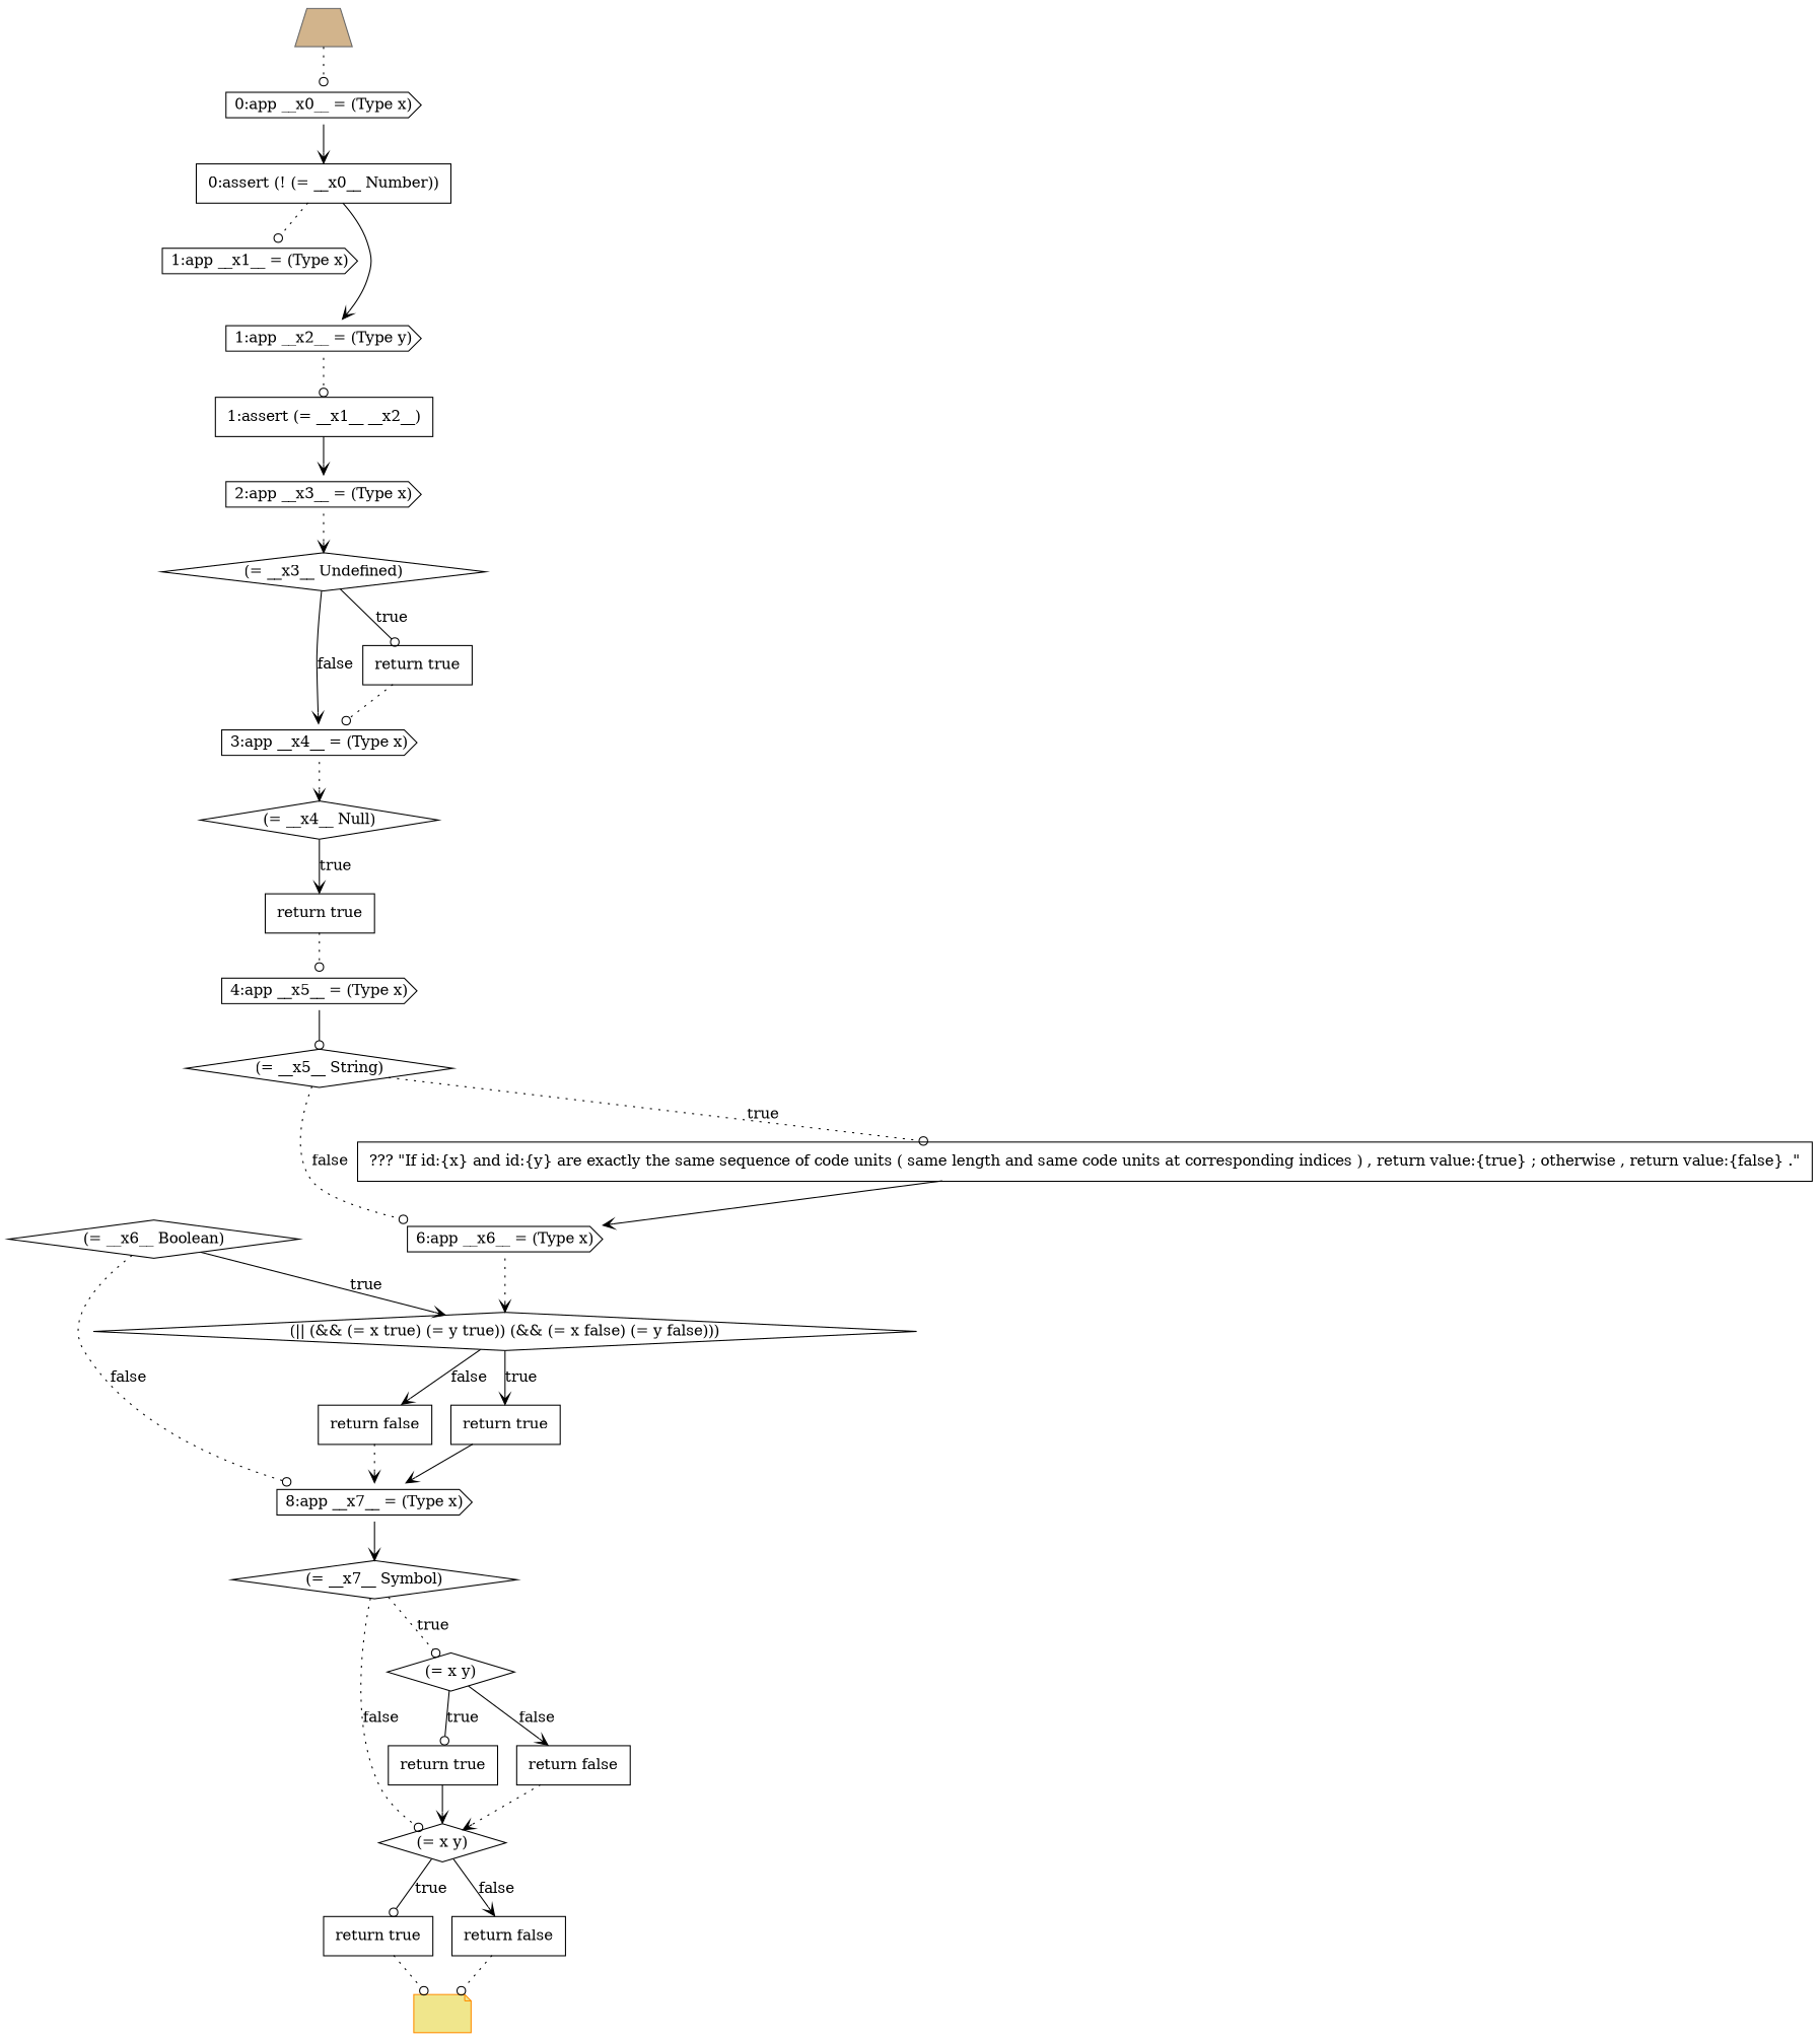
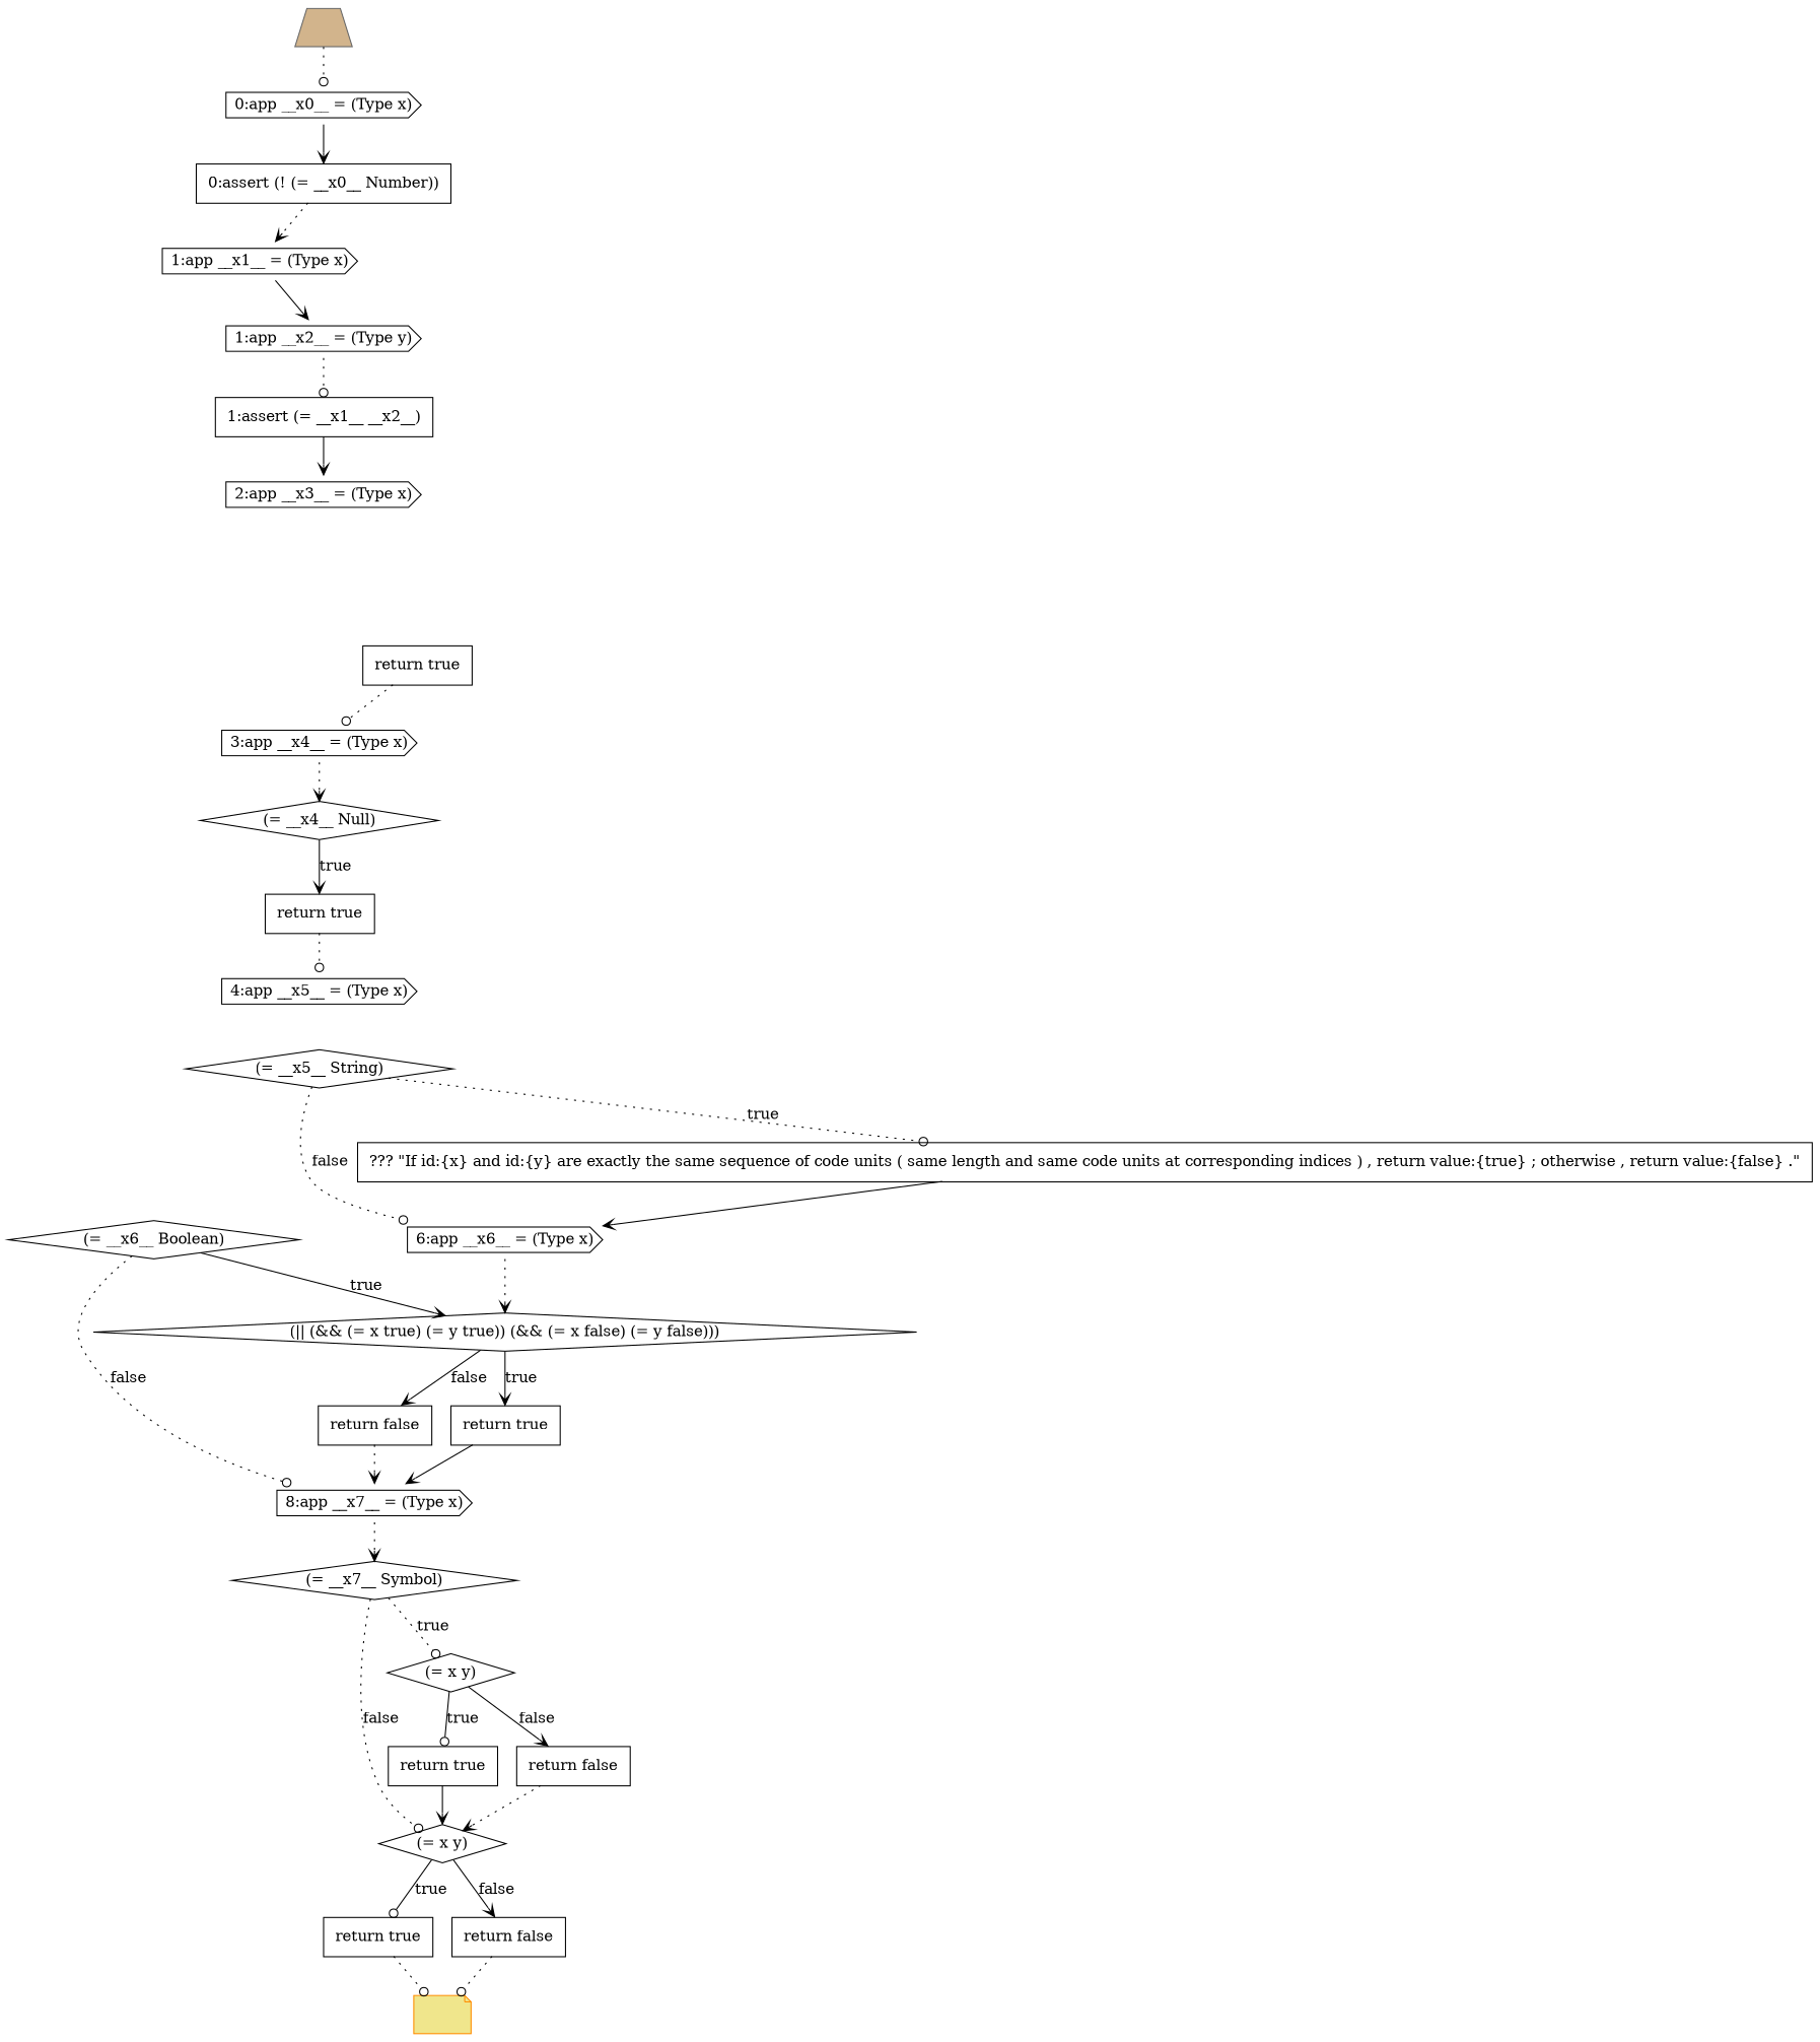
  digraph {
    node [color=black fillcolor=white shape=none style=filled]
    edge [arrowhead=vee color=black style=solid]
    n1 [label=<<font color="black">6:app __x6__ = (Type x)</font>> shape=cds]
    n2 [label=<<font color="black">(|| (&amp;&amp; (= x true) (= y true)) (&amp;&amp; (= x false) (= y false)))</font>> shape=diamond]
    n3 [label=<<font color="black">(= __x6__ Boolean)</font>> shape=diamond]
    n4 [label=<<font color="black">8:app __x7__ = (Type x)</font>> shape=cds]
    n5 [label=<<font color="black">(= __x7__ Symbol)</font>> shape=diamond]
    n6 [label=<<font color="black">(= x y)</font>> shape=diamond]
    n7 [label=<<font color="black">(= x y)</font>> shape=diamond]
-   n8 [label=<<font color="black">(= __x3__ Undefined)</font>> shape=diamond]
    n9 [label=<<font color="black">3:app __x4__ = (Type x)</font>> shape=cds]
    n10 [label=<<font color="black">     <table border="0" cellborder="1" cellspacing="0" cellpadding="10">       <tr><td align="left">return true</td></tr>     </table>   </font>> margin=0]
    n11 [label=<<font color="black">(= __x4__ Null)</font>> shape=diamond]
    n12 [label=<<font color="black">     <table border="0" cellborder="1" cellspacing="0" cellpadding="10">       <tr><td align="left">return false</td></tr>     </table>   </font>> margin=0]
    n13 [label=<<font color="black">     <table border="0" cellborder="1" cellspacing="0" cellpadding="10">       <tr><td align="left">return true</td></tr>     </table>   </font>> margin=0]
    n14 [label=<<font color="black">     <table border="0" cellborder="1" cellspacing="0" cellpadding="10">       <tr><td align="left">return false</td></tr>     </table>   </font>> margin=0]
    n15 [label=<<font color="black">1:app __x1__ = (Type x)</font>> shape=cds]
    n16 [label=<<font color="black">1:app __x2__ = (Type y)</font>> shape=cds]
    n17 [label=<<font color="black">     <table border="0" cellborder="1" cellspacing="0" cellpadding="10">       <tr><td align="left">1:assert (= __x1__ __x2__)</td></tr>     </table>   </font>> margin=0]
    n18 [color=gray40 fillcolor=tan label=" " shape=trapezium]
    n19 [label=<<font color="black">0:app __x0__ = (Type x)</font>> shape=cds]
    n20 [label=<<font color="black">     <table border="0" cellborder="1" cellspacing="0" cellpadding="10">       <tr><td align="left">0:assert (! (= __x0__ Number))</td></tr>     </table>   </font>> margin=0]
    n21 [color=darkorange fillcolor=khaki label=" " shape=note]
    n22 [label=<<font color="black">4:app __x5__ = (Type x)</font>> shape=cds]
    n23 [label=<<font color="black">(= __x5__ String)</font>> shape=diamond]
    n24 [label=<<font color="black">     <table border="0" cellborder="1" cellspacing="0" cellpadding="10">       <tr><td align="left">??? &quot;If id:{x} and id:{y} are exactly the same sequence of code units ( same length and same code units at corresponding indices ) , return value:{true} ; otherwise , return value:{false} .&quot;</td></tr>     </table>   </font>> margin=0]
    n25 [label=<<font color="black">     <table border="0" cellborder="1" cellspacing="0" cellpadding="10">       <tr><td align="left">return true</td></tr>     </table>   </font>> margin=0]
    n26 [label=<<font color="black">     <table border="0" cellborder="1" cellspacing="0" cellpadding="10">       <tr><td align="left">return true</td></tr>     </table>   </font>> margin=0]
    n27 [label=<<font color="black">     <table border="0" cellborder="1" cellspacing="0" cellpadding="10">       <tr><td align="left">return false</td></tr>     </table>   </font>> margin=0]
    n28 [label=<<font color="black">     <table border="0" cellborder="1" cellspacing="0" cellpadding="10">       <tr><td align="left">return true</td></tr>     </table>   </font>> margin=0]
    n29 [label=<<font color="black">2:app __x3__ = (Type x)</font>> shape=cds]
    n1 -> n2 [style=dotted]
    n2 -> n26 [label=<<font color="black">true</font>>]
    n2 -> n27 [label=<<font color="black">false</font>>]
    n3 -> n2 [label=<<font color="black">true</font>>]
    n3 -> n4 [arrowhead=odot label=<<font color="black">false</font>> style=dotted]
-   n4 -> n5
+   n4 -> n5 [style=dotted]
    n5 -> n6 [arrowhead=odot label=<<font color="black">false</font>> style=dotted]
    n5 -> n7 [arrowhead=odot label=<<font color="black">true</font>> style=dotted]
    n6 -> n13 [arrowhead=odot label=<<font color="black">true</font>>]
    n6 -> n14 [label=<<font color="black">false</font>>]
    n7 -> n12 [label=<<font color="black">false</font>>]
    n7 -> n28 [arrowhead=odot label=<<font color="black">true</font>>]
-   n8 -> n9 [label=<<font color="black">false</font>>]
-   n8 -> n10 [arrowhead=odot label=<<font color="black">true</font>>]
    n9 -> n11 [style=dotted]
    n10 -> n9 [arrowhead=odot style=dotted]
    n11 -> n25 [label=<<font color="black">true</font>>]
    n12 -> n6 [style=dotted]
    n13 -> n21 [arrowhead=odot style=dotted]
    n14 -> n21 [arrowhead=odot style=dotted]
-   n20 -> n16
+   n15 -> n16
    n16 -> n17 [arrowhead=odot style=dotted]
    n17 -> n29
    n18 -> n19 [arrowhead=odot style=dotted]
    n19 -> n20
-   n20 -> n15 [arrowhead=odot style=dotted]
-   n22 -> n23 [arrowhead=odot]
+   n20 -> n15 [style=dotted]
    n23 -> n1 [arrowhead=odot label=<<font color="black">false</font>> style=dotted]
    n23 -> n24 [arrowhead=odot label=<<font color="black">true</font>> style=dotted]
    n24 -> n1
    n25 -> n22 [arrowhead=odot style=dotted]
    n26 -> n4
    n27 -> n4 [style=dotted]
    n28 -> n6
-   n29 -> n8 [style=dotted]
  }
